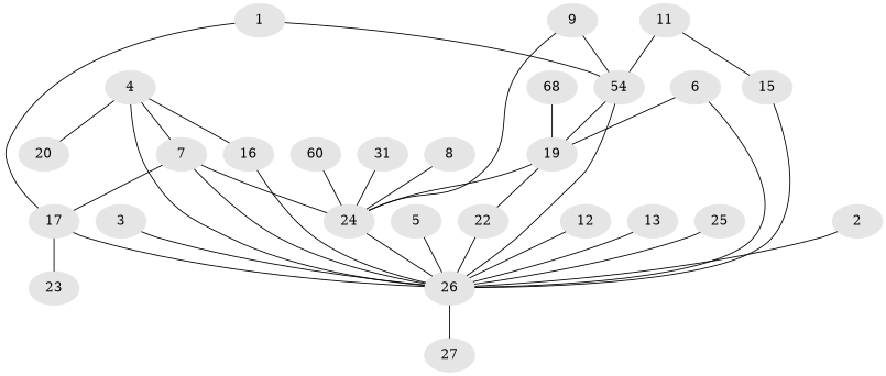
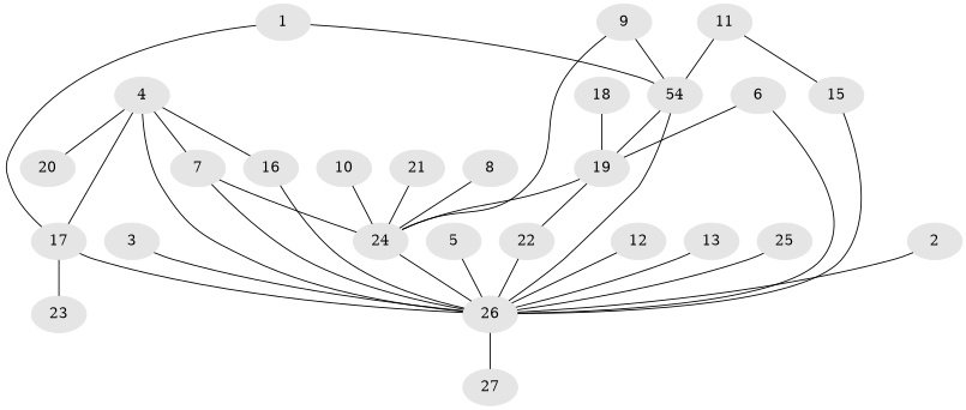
  graph {
    node [color=gray90 style=filled]
    edge [weight=1.0]
    n1 [label=54]
    1
    17
    26
    19
    23
    2
    27
    3
    4
    7
    16
    20
    24
    22
    5
    6
    8
    9
-   10 [label=60]
+   10
    11
    15
    12
    13
-   18 [label=68]
-   21 [label=31]
+   18
+   21
    25
    n1 -- 26
    n1 -- 19
    1 -- n1
    1 -- 17
    17 -- 26
    17 -- 23
    26 -- 27
    19 -- 24
    19 -- 22
    2 -- 26
    3 -- 26
-   7 -- 17
+   4 -- 17
    4 -- 26
    4 -- 7
    4 -- 16
    4 -- 20
    7 -- 26
    7 -- 24
    16 -- 26
    24 -- 26 [weight=2.0]
    22 -- 26
    5 -- 26
    6 -- 26
    6 -- 19
    8 -- 24
    9 -- n1
    9 -- 24
    10 -- 24
    11 -- n1
    11 -- 15
    15 -- 26
    12 -- 26
    13 -- 26
    18 -- 19
    21 -- 24
    25 -- 26
  }
